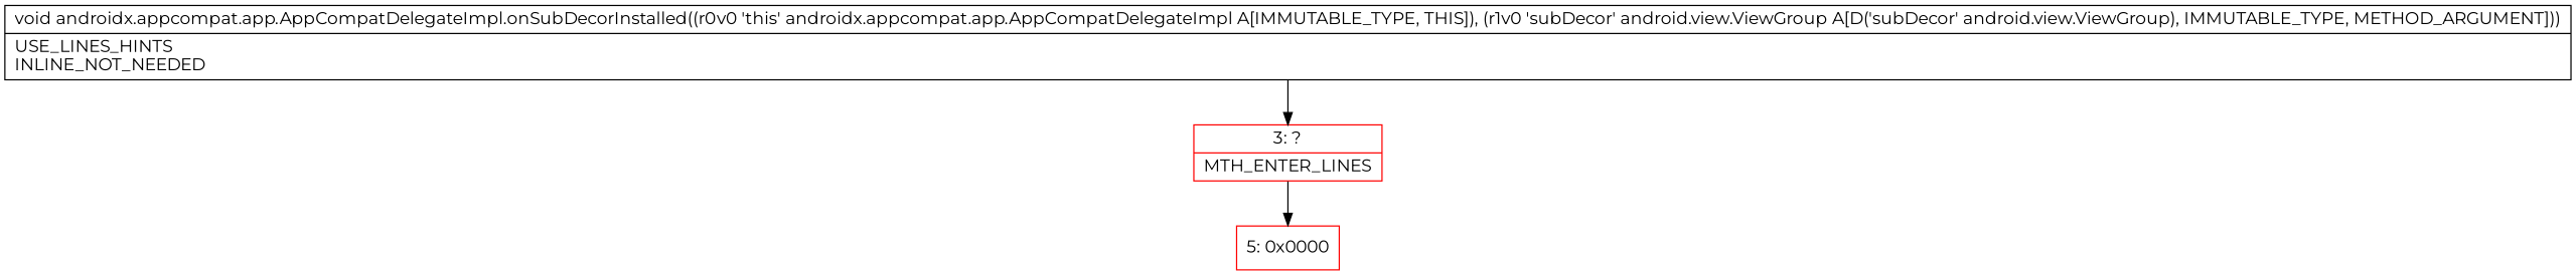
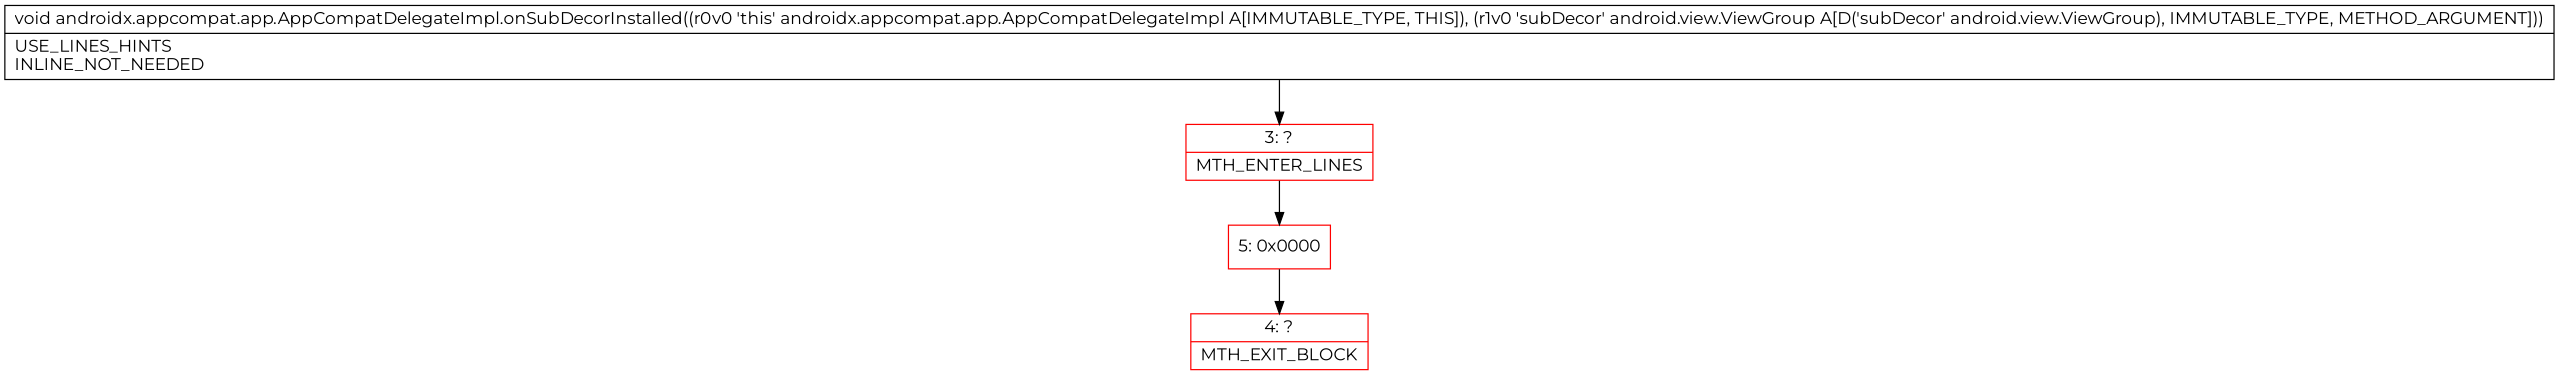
  digraph {
    fontname=Montserrat
    node [color=red fontname=Montserrat shape=record]
    edge [fontname=Montserrat]
    n1 [label="{3\:\ ?|MTH_ENTER_LINES\l}"]
    n2 [label="{5\:\ 0x0000}"]
+   n3 [label="{4\:\ ?|MTH_EXIT_BLOCK\l}"]
    n4 [label="{void androidx.appcompat.app.AppCompatDelegateImpl.onSubDecorInstalled((r0v0 'this' androidx.appcompat.app.AppCompatDelegateImpl A[IMMUTABLE_TYPE, THIS]), (r1v0 'subDecor' android.view.ViewGroup A[D('subDecor' android.view.ViewGroup), IMMUTABLE_TYPE, METHOD_ARGUMENT]))  | USE_LINES_HINTS\lINLINE_NOT_NEEDED\l}" color=""]
    subgraph cluster_1 {
      label="R(0)"
    }
    n1 -> n2
+   n2 -> n3
    n4 -> n1
  }
